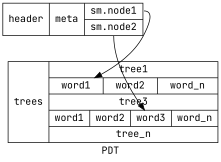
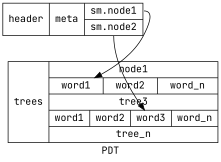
  digraph {
    label=PDT
    fontname="JetBrains Mono"
    node [shape=record fontname="JetBrains Mono"]
    edge [fontname="JetBrains Mono"]
-   n1 [label="trees|{tree1| {<w1> word1|word2|word_n}| tree3| {word1|word2|<w3> word3|word_n}|tree_n}"]
+   n1 [label="trees|{node1| {<w1> word1|word2|word_n}| tree3| {word1|word2|<w3> word3|word_n}|tree_n}"]
    n2 [label="header|<meta> meta|{<sm1> sm.node1|<sm2> sm.node2}"]
    subgraph sub_1 {
      label=mdata
      n1
    }
    subgraph sub_2 {
      label="s-data"
      rankdir=LR
      n2
    }
    n2 -> n1 [headport=w1 tailport=sm1]
    n2 -> n1 [headport=w3 tailport=sm2]
  }
